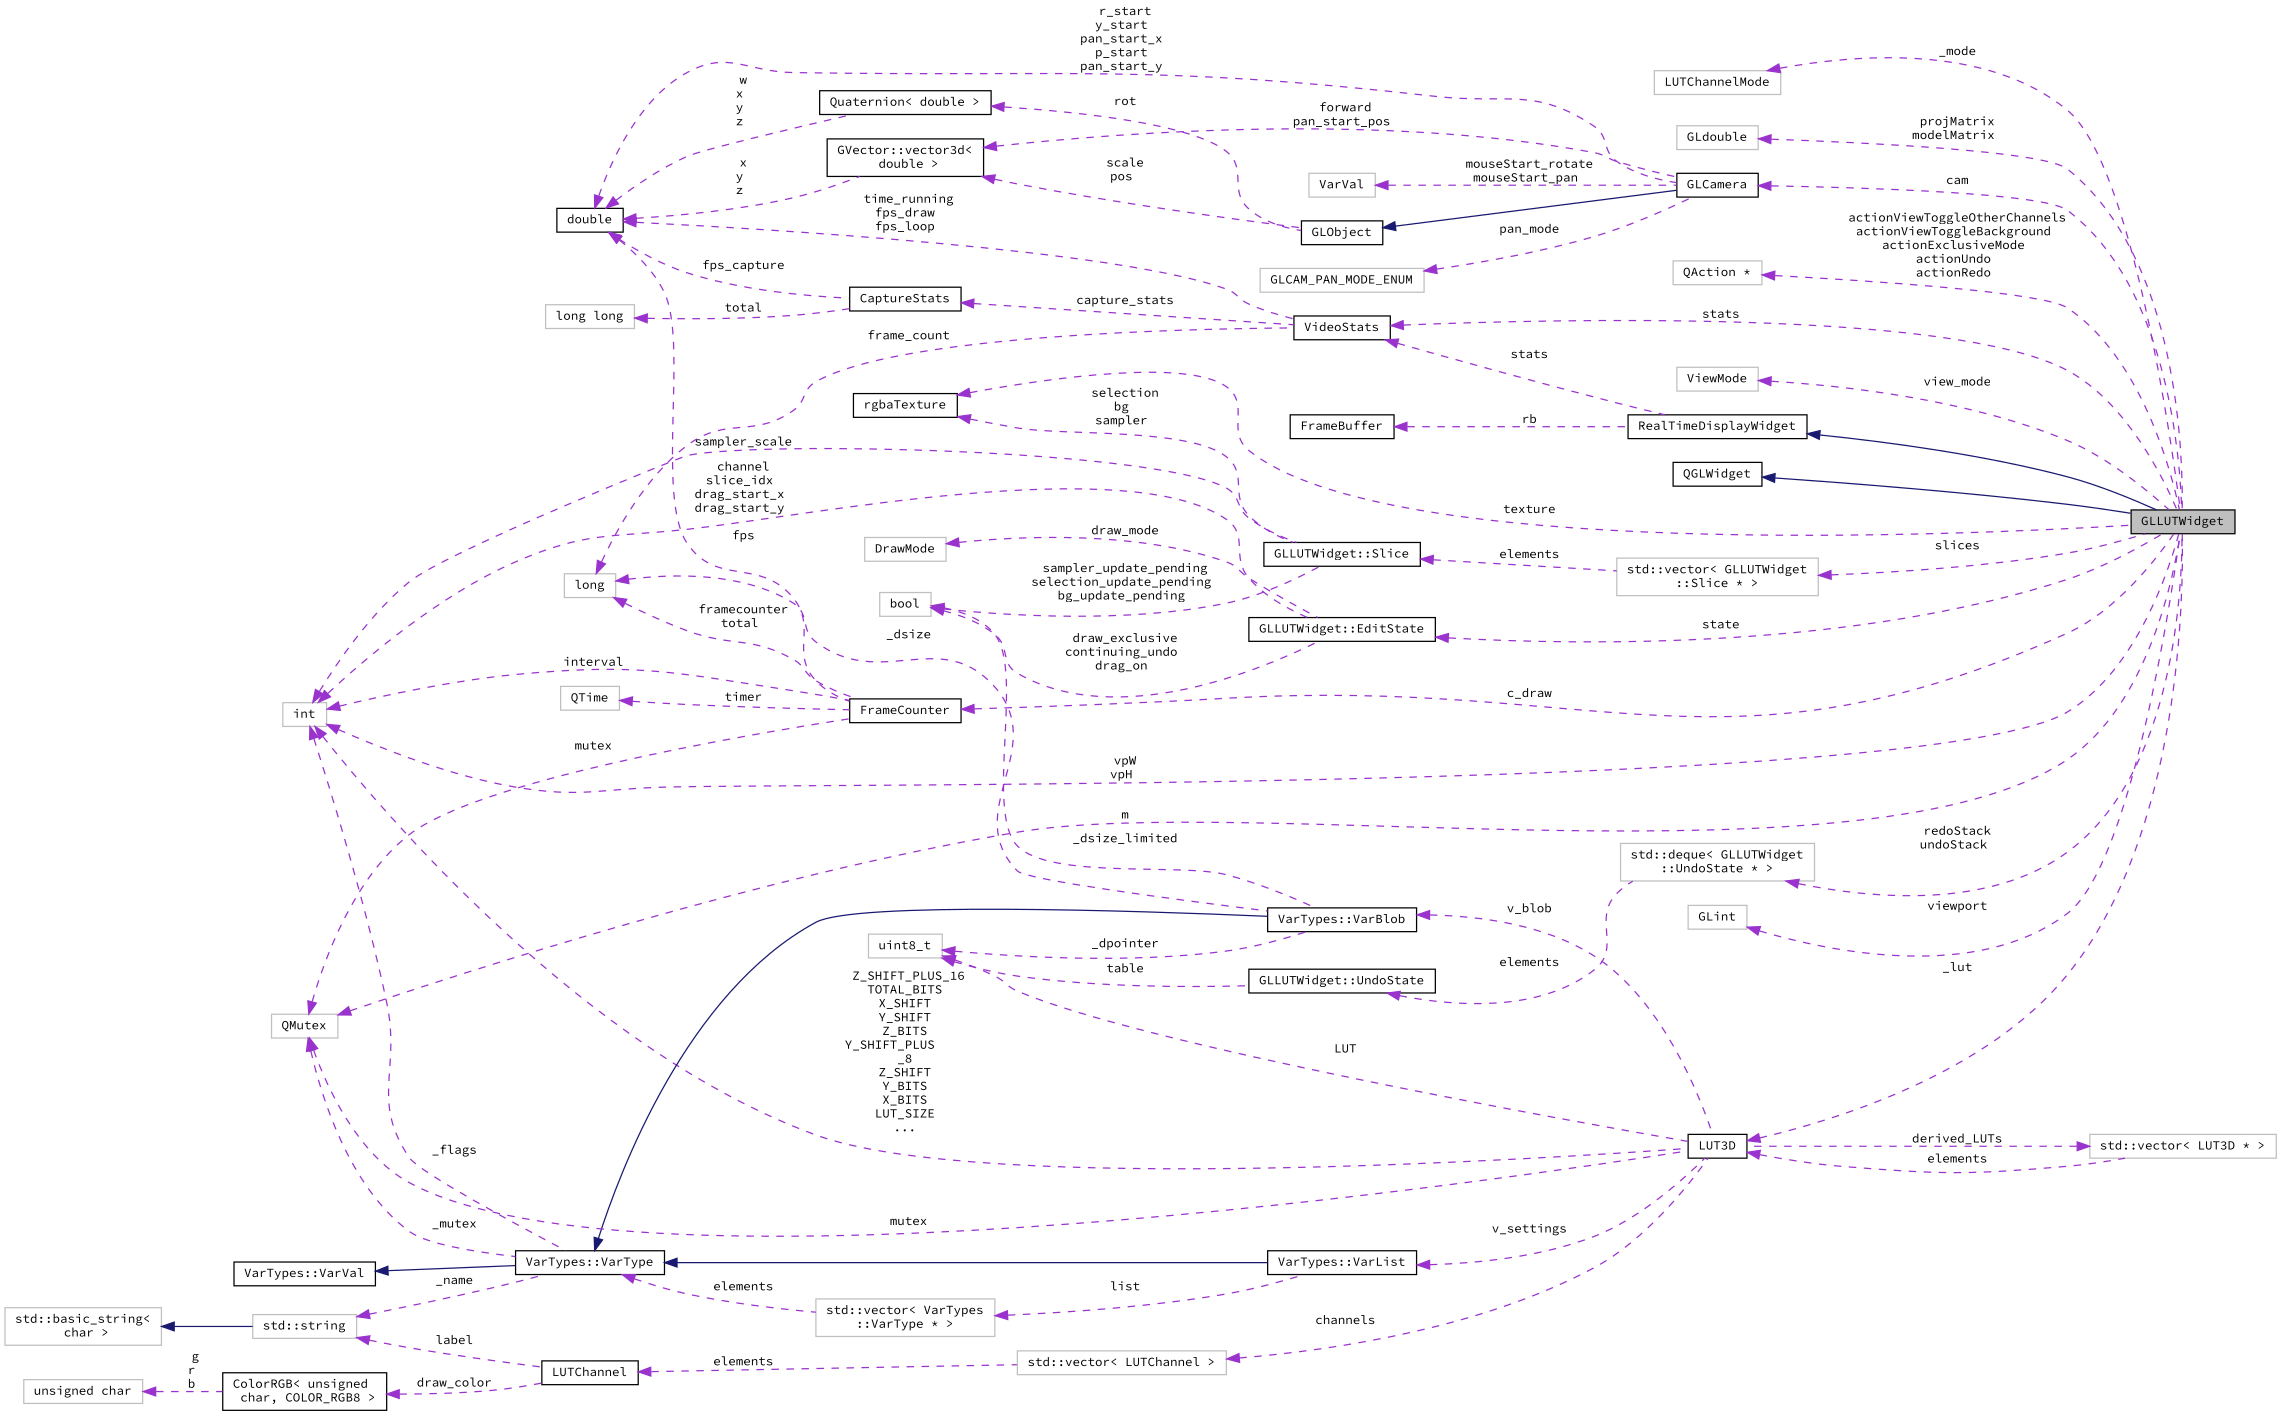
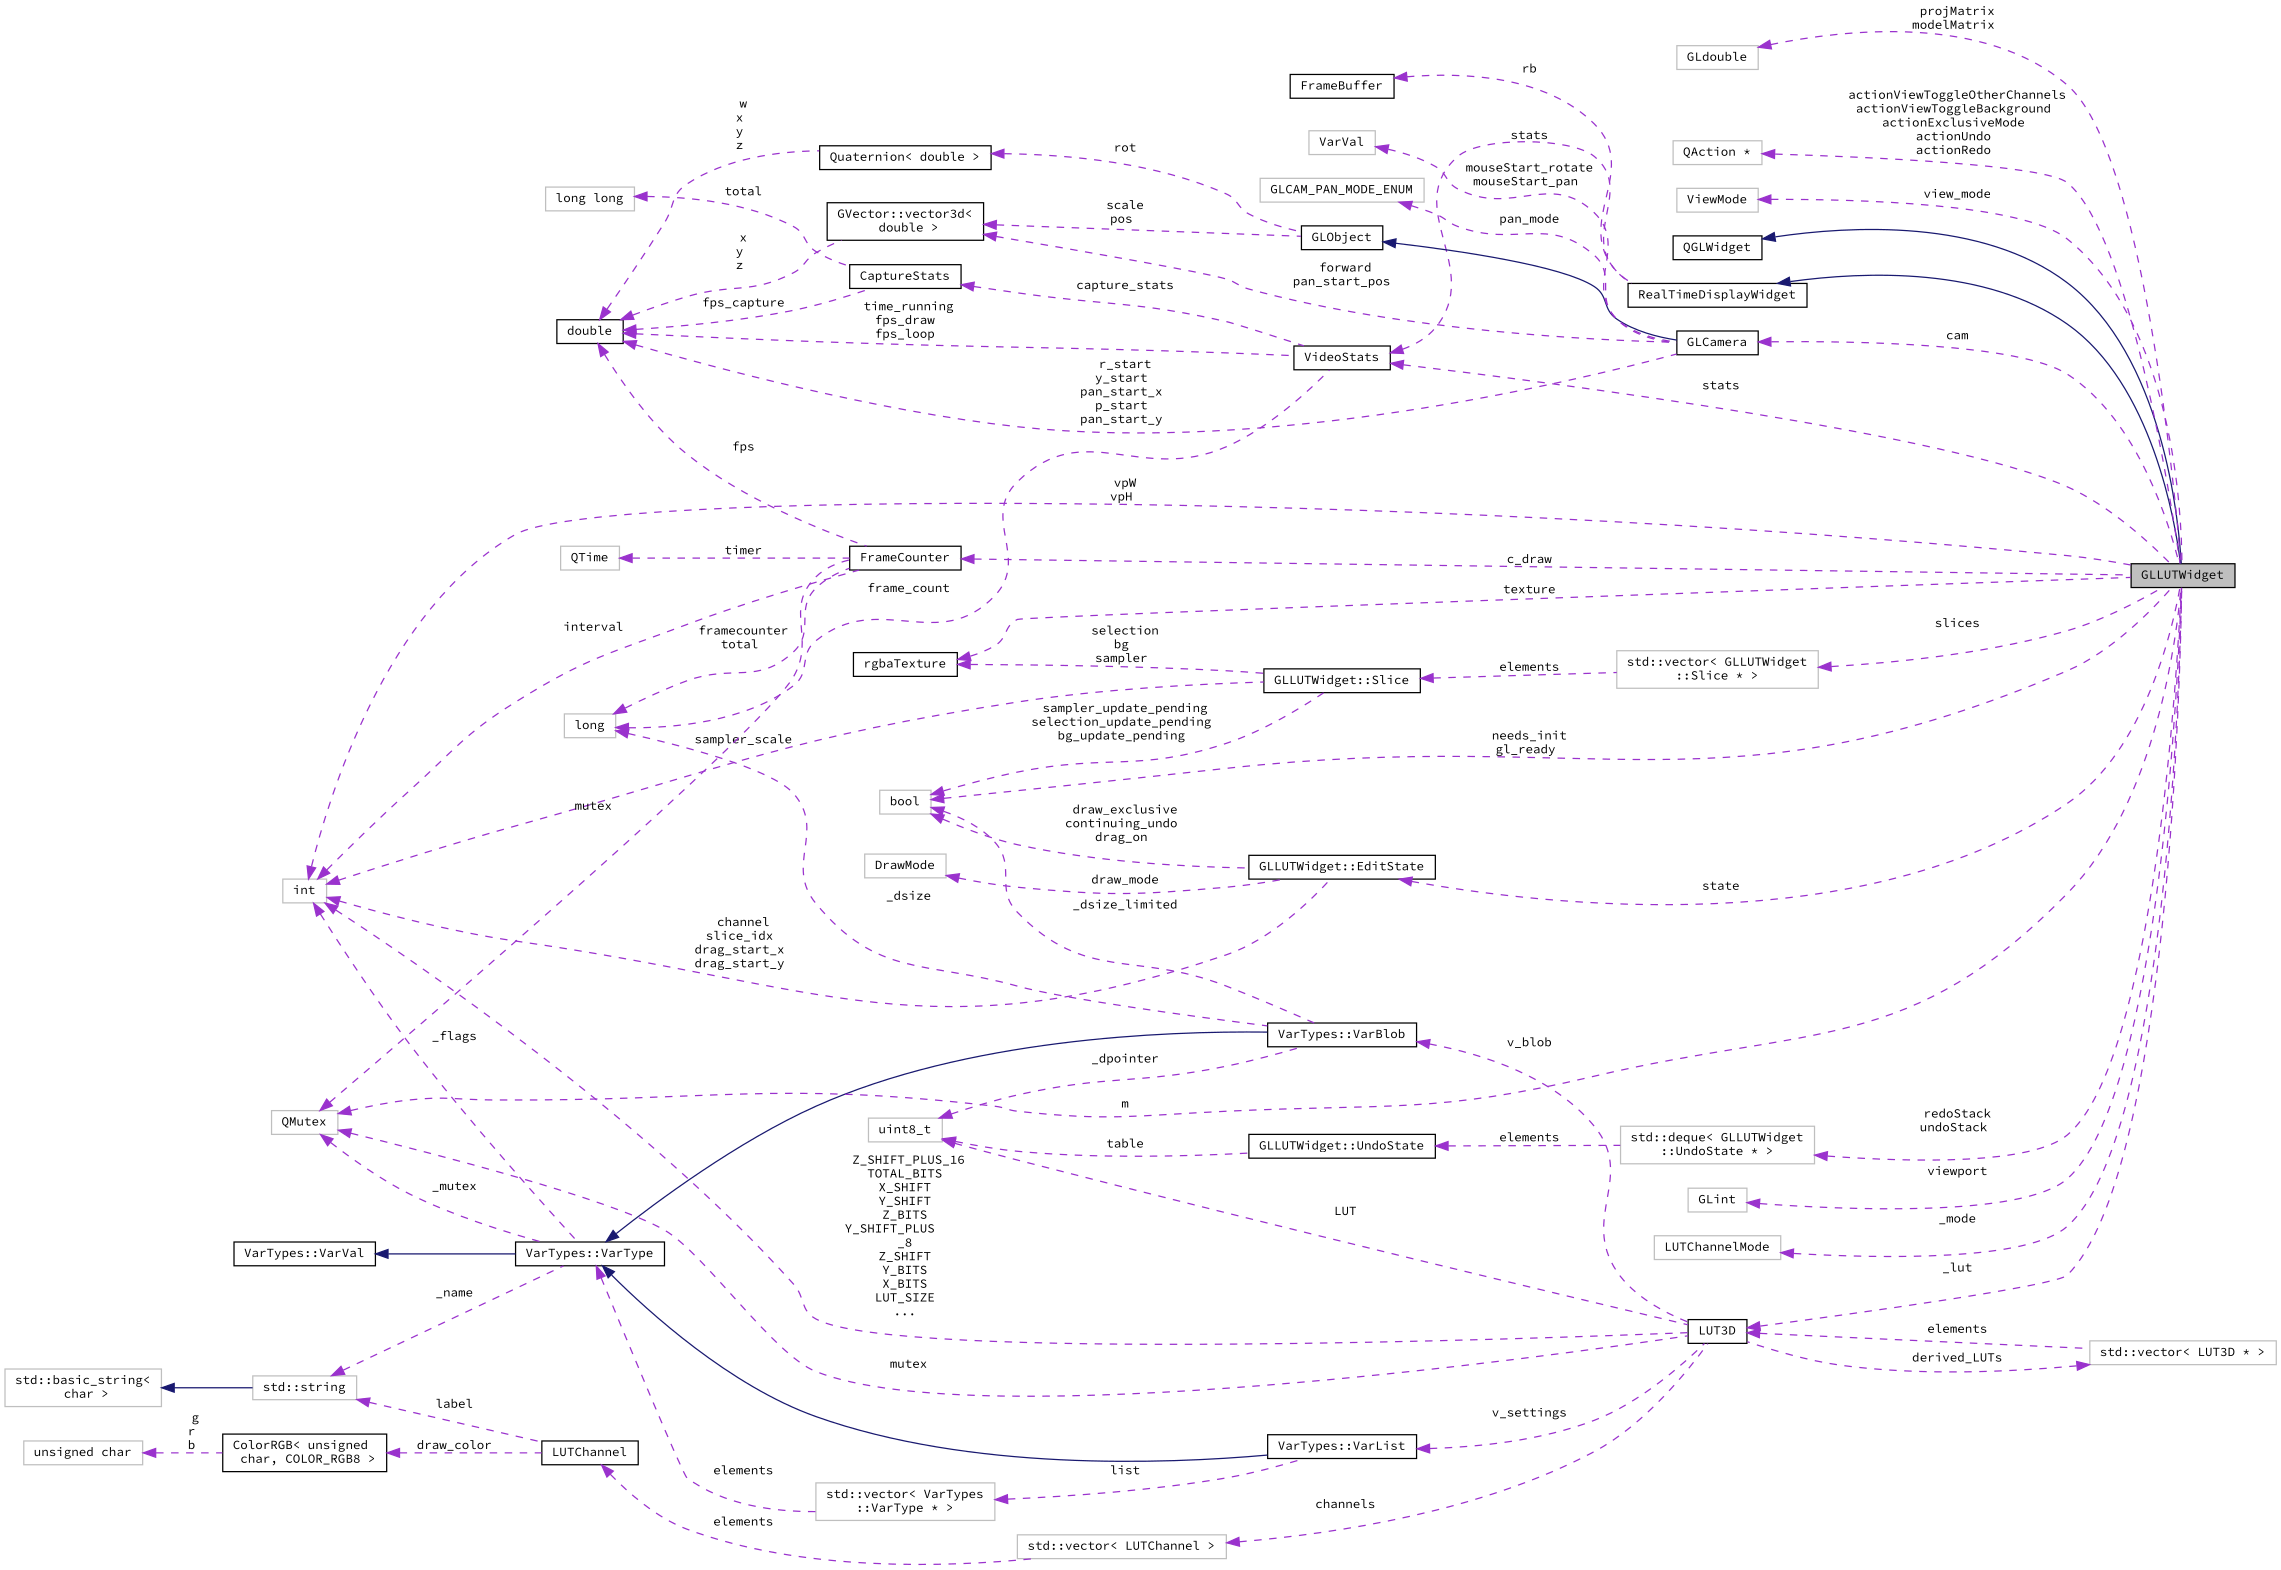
  digraph {
    fontname="Source Code Pro"
    rankdir=LR
    node [color=black fillcolor=white fontname="Source Code Pro" fontsize=10 shape=record style=filled]
    edge [color=darkorchid3 dir=back fontname="Source Code Pro" fontsize=10 labelfontname=Helvetica labelfontsize=10 style=dashed]
    n1 [fillcolor=grey75 fontcolor=black height=0.2 label=GLLUTWidget width=0.4]
    n2 [height=0.2 label=QGLWidget width=0.4]
    n3 [height=0.2 label=RealTimeDisplayWidget width=0.4]
    n4 [height=0.2 label=FrameBuffer width=0.4]
    n5 [height=0.2 label=VideoStats width=0.4]
    n6 [height=0.2 label=double width=0.4]
    n7 [height=0.2 label=CaptureStats width=0.4]
    n8 [height=0.2 label=FrameCounter width=0.4]
    n9 [height=0.2 label=GLCamera width=0.4]
    n10 [height=0.2 label="Quaternion\< double \>" width=0.4]
    n11 [height=0.2 label="GVector::vector3d\<\l double \>" width=0.4]
    n12 [height=0.2 label=GLObject width=0.4]
    n13 [color=grey75 height=0.2 label=long width=0.4]
    n14 [height=0.2 label="VarTypes::VarBlob" width=0.4]
    n15 [height=0.2 label=LUT3D width=0.4]
    n16 [color=grey75 height=0.2 label="long long" width=0.4]
    n17 [color=grey75 height=0.2 label=QTime width=0.4]
    n18 [color=grey75 height=0.2 label=int width=0.4]
    n19 [height=0.2 label="GLLUTWidget::EditState" width=0.4]
    n20 [height=0.2 label="VarTypes::VarType" width=0.4]
    n21 [height=0.2 label="GLLUTWidget::Slice" width=0.4]
    n22 [color=grey75 height=0.2 label="std::vector\< LUT3D * \>" width=0.4]
    n23 [height=0.2 label="VarTypes::VarList" width=0.4]
    n24 [color=grey75 height=0.2 label="std::vector\< VarTypes\l::VarType * \>" width=0.4]
    n25 [color=grey75 height=0.2 label="std::vector\< GLLUTWidget\l::Slice * \>" width=0.4]
    n26 [color=grey75 height=0.2 label=QMutex width=0.4]
    n27 [color=grey75 height=0.2 label=GLCAM_PAN_MODE_ENUM width=0.4]
    n28 [color=grey75 height=0.2 label=VarVal width=0.4]
    n29 [color=grey75 height=0.2 label=GLint width=0.4]
    n30 [color=grey75 height=0.2 label=LUTChannelMode width=0.4]
    n31 [color=grey75 height=0.2 label=bool width=0.4]
    n32 [color=grey75 height=0.2 label=DrawMode width=0.4]
    n33 [height=0.2 label="VarTypes::VarVal" width=0.4]
    n34 [color=grey75 height=0.2 label="std::string" width=0.4]
    n35 [height=0.2 label=LUTChannel width=0.4]
    n36 [color=grey75 height=0.2 label="std::vector\< LUTChannel \>" width=0.4]
    n37 [color=grey75 height=0.2 label="std::basic_string\<\l char \>" width=0.4]
    n38 [color=grey75 height=0.2 label=uint8_t width=0.4]
    n39 [height=0.2 label="GLLUTWidget::UndoState" width=0.4]
    n40 [color=grey75 height=0.2 label="std::deque\< GLLUTWidget\l::UndoState * \>" width=0.4]
    n41 [height=0.2 label="ColorRGB\< unsigned\l char, COLOR_RGB8 \>" width=0.4]
    n42 [color=grey75 height=0.2 label="unsigned char" width=0.4]
    n43 [color=grey75 height=0.2 label=GLdouble width=0.4]
    n44 [color=grey75 height=0.2 label="QAction *" width=0.4]
    n45 [color=grey75 height=0.2 label=ViewMode width=0.4]
    n46 [height=0.2 label=rgbaTexture width=0.4]
    n2 -> n1 [color=midnightblue style=solid]
    n3 -> n1 [color=midnightblue style=solid]
    n4 -> n3 [label=" rb"]
    n5 -> n1 [label=" stats"]
    n5 -> n3 [label=" stats"]
    n6 -> n5 [label=" time_running\nfps_draw\nfps_loop"]
    n6 -> n7 [label=" fps_capture"]
    n6 -> n8 [label=" fps"]
    n6 -> n9 [label=" r_start\ny_start\npan_start_x\np_start\npan_start_y"]
    n6 -> n10 [label=" w\nx\ny\nz"]
    n6 -> n11 [label=" x\ny\nz"]
    n7 -> n5 [label=" capture_stats"]
    n8 -> n1 [label=" c_draw"]
    n9 -> n1 [label=" cam"]
    n10 -> n12 [label=" rot"]
    n11 -> n9 [label=" forward\npan_start_pos"]
    n11 -> n12 [label=" scale\npos"]
    n12 -> n9 [color=midnightblue style=solid]
    n13 -> n5 [label=" frame_count"]
    n13 -> n8 [label=" framecounter\ntotal"]
    n13 -> n14 [label=" _dsize"]
    n14 -> n15 [label=" v_blob"]
    n15 -> n1 [label=" _lut"]
    n15 -> n22 [label=" elements"]
    n16 -> n7 [label=" total"]
    n17 -> n8 [label=" timer"]
    n18 -> n1 [label=" vpW\nvpH"]
    n18 -> n8 [label=" interval"]
    n18 -> n15 [label=" Z_SHIFT_PLUS_16\nTOTAL_BITS\nX_SHIFT\nY_SHIFT\nZ_BITS\nY_SHIFT_PLUS\l_8\nZ_SHIFT\nY_BITS\nX_BITS\nLUT_SIZE\n..."]
    n18 -> n19 [label=" channel\nslice_idx\ndrag_start_x\ndrag_start_y"]
    n18 -> n20 [label=" _flags"]
    n18 -> n21 [label=" sampler_scale"]
    n19 -> n1 [label=" state"]
    n20 -> n14 [color=midnightblue style=solid]
    n20 -> n23 [color=midnightblue style=solid]
    n20 -> n24 [label=" elements"]
    n21 -> n25 [label=" elements"]
    n22 -> n15 [label=" derived_LUTs"]
    n23 -> n15 [label=" v_settings"]
    n24 -> n23 [label=" list"]
    n25 -> n1 [label=" slices"]
    n26 -> n1 [label=" m"]
    n26 -> n8 [label=" mutex"]
    n26 -> n15 [label=" mutex"]
    n26 -> n20 [label=" _mutex"]
    n27 -> n9 [label=" pan_mode"]
    n28 -> n9 [label=" mouseStart_rotate\nmouseStart_pan"]
    n29 -> n1 [label=" viewport"]
    n30 -> n1 [label=" _mode"]
+   n31 -> n1 [label=" needs_init\ngl_ready"]
    n31 -> n14 [label=" _dsize_limited"]
    n31 -> n19 [label=" draw_exclusive\ncontinuing_undo\ndrag_on"]
    n31 -> n21 [label=" sampler_update_pending\nselection_update_pending\nbg_update_pending"]
    n32 -> n19 [label=" draw_mode"]
    n33 -> n20 [color=midnightblue style=solid]
    n34 -> n20 [label=" _name"]
    n34 -> n35 [label=" label"]
    n35 -> n36 [label=" elements"]
    n36 -> n15 [label=" channels"]
    n37 -> n34 [color=midnightblue style=solid]
    n38 -> n14 [label=" _dpointer"]
    n38 -> n15 [label=" LUT"]
    n38 -> n39 [label=" table"]
    n39 -> n40 [label=" elements"]
    n40 -> n1 [label=" redoStack\nundoStack"]
    n41 -> n35 [label=" draw_color"]
    n42 -> n41 [label=" g\nr\nb"]
    n43 -> n1 [label=" projMatrix\nmodelMatrix"]
    n44 -> n1 [label=" actionViewToggleOtherChannels\nactionViewToggleBackground\nactionExclusiveMode\nactionUndo\nactionRedo"]
    n45 -> n1 [label=" view_mode"]
    n46 -> n1 [label=" texture"]
    n46 -> n21 [label=" selection\nbg\nsampler"]
  }
